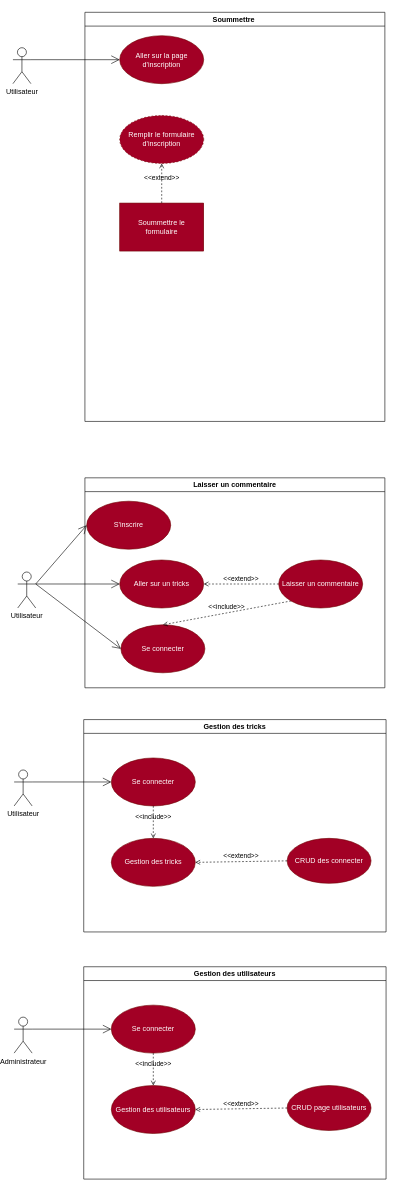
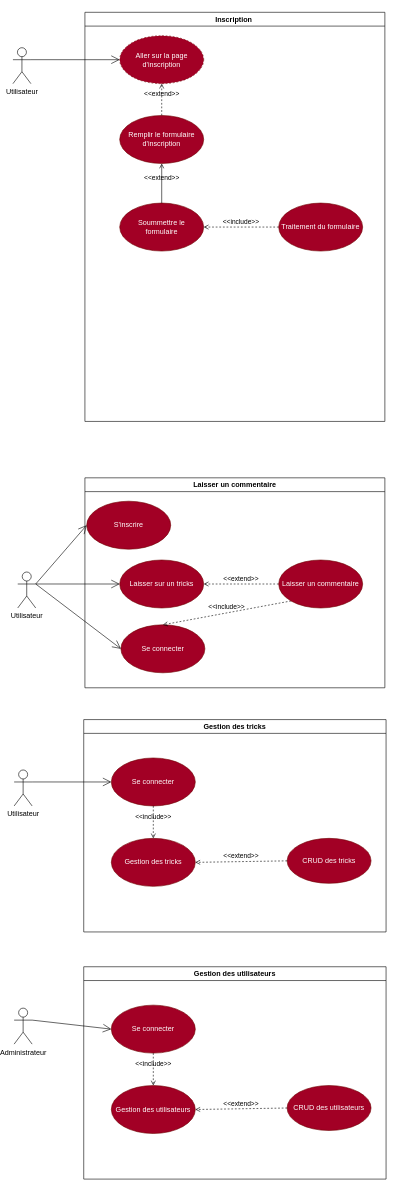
  <mxCell id="0" />
  <mxCell id="1" parent="0" />
  <mxCell id="2" value="Utilisateur" style="shape=umlActor;verticalLabelPosition=bottom;verticalAlign=top;html=1;" parent="1" vertex="1"><mxGeometry x="28" y="953" width="30" height="60" as="geometry" /></mxCell>
  <mxCell id="3" value="Laisser un commentaire" style="swimlane;whiteSpace=wrap;html=1;" parent="1" vertex="1"><mxGeometry x="140" y="796" width="500" height="350" as="geometry"><mxRectangle x="140" y="-50" width="190" height="30" as="alternateBounds" /></mxGeometry></mxCell>
  <mxCell id="4" value="Se connecter" style="ellipse;whiteSpace=wrap;html=1;fillColor=#a20025;fontColor=#ffffff;strokeColor=#6F0000;" parent="3" vertex="1"><mxGeometry x="60" y="245" width="140" height="80" as="geometry" /></mxCell>
  <mxCell id="5" value="&amp;lt;&amp;lt;extend&amp;gt;&amp;gt;" style="html=1;verticalAlign=bottom;labelBackgroundColor=none;endArrow=open;endFill=0;dashed=1;rounded=0;entryX=1;entryY=0.5;entryDx=0;entryDy=0;exitX=0;exitY=0.5;exitDx=0;exitDy=0;" parent="3" source="9" target="7" edge="1"><mxGeometry width="160" relative="1" as="geometry"><mxPoint x="128" y="461" as="sourcePoint" /><mxPoint x="132" y="438" as="targetPoint" /></mxGeometry></mxCell>
  <mxCell id="6" value="S'inscrire" style="ellipse;whiteSpace=wrap;html=1;fillColor=#a20025;fontColor=#ffffff;strokeColor=#6F0000;" parent="3" vertex="1"><mxGeometry x="3" y="39" width="140" height="80" as="geometry" /></mxCell>
- <mxCell id="7" value="Aller sur un tricks" style="ellipse;whiteSpace=wrap;html=1;fillColor=#a20025;fontColor=#ffffff;strokeColor=#6F0000;" parent="3" vertex="1"><mxGeometry x="58" y="137" width="140" height="80" as="geometry" /></mxCell>
+ <mxCell id="7" value="Laisser sur un tricks" style="ellipse;whiteSpace=wrap;html=1;fillColor=#a20025;fontColor=#ffffff;strokeColor=#6F0000;" parent="3" vertex="1"><mxGeometry x="58" y="137" width="140" height="80" as="geometry" /></mxCell>
  <mxCell id="8" value="&amp;lt;&amp;lt;include&amp;gt;&amp;gt;" style="html=1;verticalAlign=bottom;labelBackgroundColor=none;endArrow=open;endFill=0;dashed=1;rounded=0;exitX=0;exitY=1;exitDx=0;exitDy=0;entryX=0.5;entryY=0;entryDx=0;entryDy=0;" parent="3" source="9" target="4" edge="1"><mxGeometry width="160" relative="1" as="geometry"><mxPoint x="210" y="204.5" as="sourcePoint" /><mxPoint x="353" y="119" as="targetPoint" /><mxPoint as="offset" /></mxGeometry></mxCell>
  <mxCell id="9" value="Laisser un commentaire" style="ellipse;whiteSpace=wrap;html=1;fillColor=#a20025;fontColor=#ffffff;strokeColor=#6F0000;" parent="3" vertex="1"><mxGeometry x="323" y="137" width="140" height="80" as="geometry" /></mxCell>
  <mxCell id="10" value="" style="endArrow=open;endFill=1;endSize=12;html=1;rounded=0;entryX=0;entryY=0.5;entryDx=0;entryDy=0;exitX=1;exitY=0.333;exitDx=0;exitDy=0;exitPerimeter=0;" parent="1" source="2" target="4" edge="1"><mxGeometry width="160" relative="1" as="geometry"><mxPoint x="100" y="1146" as="sourcePoint" /><mxPoint x="210" y="996" as="targetPoint" /></mxGeometry></mxCell>
  <mxCell id="11" value="" style="endArrow=open;endFill=1;endSize=12;html=1;rounded=0;entryX=0;entryY=0.5;entryDx=0;entryDy=0;exitX=1;exitY=0.333;exitDx=0;exitDy=0;exitPerimeter=0;" parent="1" source="2" target="6" edge="1"><mxGeometry width="160" relative="1" as="geometry"><mxPoint x="140" y="976" as="sourcePoint" /><mxPoint x="260" y="1046" as="targetPoint" /></mxGeometry></mxCell>
  <mxCell id="12" value="" style="endArrow=open;endFill=1;endSize=12;html=1;rounded=0;entryX=0;entryY=0.5;entryDx=0;entryDy=0;exitX=1;exitY=0.333;exitDx=0;exitDy=0;exitPerimeter=0;" parent="1" source="2" target="7" edge="1"><mxGeometry width="160" relative="1" as="geometry"><mxPoint x="-59.5" y="1126" as="sourcePoint" /><mxPoint x="89.5" y="1248" as="targetPoint" /></mxGeometry></mxCell>
  <mxCell id="13" value="Utilisateur" style="shape=umlActor;verticalLabelPosition=bottom;verticalAlign=top;html=1;" parent="1" vertex="1"><mxGeometry x="22" y="1283" width="30" height="60" as="geometry" /></mxCell>
  <mxCell id="14" value="" style="endArrow=open;endFill=1;endSize=12;html=1;rounded=0;exitX=1;exitY=0.333;exitDx=0;exitDy=0;exitPerimeter=0;entryX=0;entryY=0.5;entryDx=0;entryDy=0;" parent="1" source="13" target="17" edge="1"><mxGeometry width="160" relative="1" as="geometry"><mxPoint x="345" y="1629" as="sourcePoint" /><mxPoint x="445" y="1629" as="targetPoint" /></mxGeometry></mxCell>
  <mxCell id="15" value="Gestion des tricks" style="swimlane;whiteSpace=wrap;html=1;" parent="1" vertex="1"><mxGeometry x="138" y="1199" width="504" height="354" as="geometry"><mxRectangle x="140" y="-50" width="190" height="30" as="alternateBounds" /></mxGeometry></mxCell>
  <mxCell id="16" value="Gestion des tricks" style="ellipse;whiteSpace=wrap;html=1;fillColor=#a20025;fontColor=#ffffff;strokeColor=#6F0000;" parent="15" vertex="1"><mxGeometry x="46" y="198" width="140" height="80" as="geometry" /></mxCell>
  <mxCell id="17" value="Se connecter" style="ellipse;whiteSpace=wrap;html=1;fillColor=#a20025;fontColor=#ffffff;strokeColor=#6F0000;" parent="15" vertex="1"><mxGeometry x="46" y="64" width="140" height="80" as="geometry" /></mxCell>
- <mxCell id="18" value="CRUD des connecter" style="ellipse;whiteSpace=wrap;html=1;fillColor=#a20025;fontColor=#ffffff;strokeColor=#6F0000;" parent="15" vertex="1"><mxGeometry x="339" y="198" width="140" height="75" as="geometry" /></mxCell>
+ <mxCell id="18" value="CRUD des tricks" style="ellipse;whiteSpace=wrap;html=1;fillColor=#a20025;fontColor=#ffffff;strokeColor=#6F0000;" parent="15" vertex="1"><mxGeometry x="339" y="198" width="140" height="75" as="geometry" /></mxCell>
  <mxCell id="19" value="&amp;lt;&amp;lt;include&amp;gt;&amp;gt;" style="html=1;verticalAlign=bottom;labelBackgroundColor=none;endArrow=open;endFill=0;dashed=1;rounded=0;exitX=0.5;exitY=1;exitDx=0;exitDy=0;entryX=0.5;entryY=0;entryDx=0;entryDy=0;" parent="15" source="17" target="16" edge="1"><mxGeometry width="160" relative="1" as="geometry"><mxPoint x="200" y="439.5" as="sourcePoint" /><mxPoint x="360" y="439.5" as="targetPoint" /><Array as="points" /></mxGeometry></mxCell>
  <mxCell id="20" value="&amp;lt;&amp;lt;extend&amp;gt;&amp;gt;" style="html=1;verticalAlign=bottom;labelBackgroundColor=none;endArrow=open;endFill=0;dashed=1;rounded=0;exitX=0;exitY=0.5;exitDx=0;exitDy=0;entryX=1;entryY=0.5;entryDx=0;entryDy=0;" parent="15" source="18" target="16" edge="1"><mxGeometry width="160" relative="1" as="geometry"><mxPoint x="200" y="230" as="sourcePoint" /><mxPoint x="360" y="230" as="targetPoint" /></mxGeometry></mxCell>
  <mxCell id="21" value="Utilisateur" style="shape=umlActor;verticalLabelPosition=bottom;verticalAlign=top;html=1;" parent="1" vertex="1"><mxGeometry x="20" y="79" width="30" height="60" as="geometry" /></mxCell>
- <mxCell id="22" value="Soummettre&amp;nbsp;" style="swimlane;whiteSpace=wrap;html=1;" parent="1" vertex="1"><mxGeometry x="140" y="20" width="500" height="682" as="geometry"><mxRectangle x="140" y="-50" width="190" height="30" as="alternateBounds" /></mxGeometry></mxCell>
- <mxCell id="23" value="Aller sur la page d'inscription" style="ellipse;whiteSpace=wrap;html=1;fillColor=#a20025;fontColor=#ffffff;strokeColor=#6F0000;" parent="22" vertex="1"><mxGeometry x="58" y="39" width="140" height="80" as="geometry" /></mxCell>
- <mxCell id="24" value="Remplir le formulaire d'inscription" style="ellipse;whiteSpace=wrap;html=1;fillColor=#a20025;fontColor=#ffffff;strokeColor=#6F0000;dashed=1;" parent="22" vertex="1"><mxGeometry x="58" y="172" width="140" height="80" as="geometry" /></mxCell>
- <mxCell id="26" value="Soummettre le &lt;br&gt;formulaire" style="whiteSpace=wrap;html=1;fillColor=#a20025;fontColor=#ffffff;strokeColor=#6F0000;rounded=0;" parent="22" vertex="1"><mxGeometry x="58" y="318" width="140" height="80" as="geometry" /></mxCell>
- <mxCell id="27" value="&amp;lt;&amp;lt;extend&amp;gt;&amp;gt;" style="html=1;verticalAlign=bottom;labelBackgroundColor=none;endArrow=open;endFill=0;dashed=1;rounded=0;entryX=0.5;entryY=1;entryDx=0;entryDy=0;exitX=0.5;exitY=0;exitDx=0;exitDy=0;" parent="22" source="26" target="24" edge="1"><mxGeometry width="160" relative="1" as="geometry"><mxPoint x="344" y="241" as="sourcePoint" /><mxPoint x="128" y="265" as="targetPoint" /></mxGeometry></mxCell>
+ <mxCell id="22" value="Inscription&amp;nbsp;" style="swimlane;whiteSpace=wrap;html=1;" parent="1" vertex="1"><mxGeometry x="140" y="20" width="500" height="682" as="geometry"><mxRectangle x="140" y="-50" width="190" height="30" as="alternateBounds" /></mxGeometry></mxCell>
+ <mxCell id="23" value="Aller sur la page d'inscription" style="ellipse;whiteSpace=wrap;html=1;fillColor=#a20025;fontColor=#ffffff;strokeColor=#6F0000;dashed=1;" parent="22" vertex="1"><mxGeometry x="58" y="39" width="140" height="80" as="geometry" /></mxCell>
+ <mxCell id="24" value="Remplir le formulaire d'inscription" style="ellipse;whiteSpace=wrap;html=1;fillColor=#a20025;fontColor=#ffffff;strokeColor=#6F0000;" parent="22" vertex="1"><mxGeometry x="58" y="172" width="140" height="80" as="geometry" /></mxCell>
+ <mxCell id="25" value="&amp;lt;&amp;lt;extend&amp;gt;&amp;gt;" style="html=1;verticalAlign=bottom;labelBackgroundColor=none;endArrow=open;endFill=0;dashed=1;rounded=0;entryX=0.5;entryY=1;entryDx=0;entryDy=0;exitX=0.5;exitY=0;exitDx=0;exitDy=0;" parent="22" source="24" target="23" edge="1"><mxGeometry width="160" relative="1" as="geometry"><mxPoint x="344" y="95" as="sourcePoint" /><mxPoint x="219" y="95" as="targetPoint" /></mxGeometry></mxCell>
+ <mxCell id="26" value="Soummettre le &lt;br&gt;formulaire" style="ellipse;whiteSpace=wrap;html=1;fillColor=#a20025;fontColor=#ffffff;strokeColor=#6F0000;" parent="22" vertex="1"><mxGeometry x="58" y="318" width="140" height="80" as="geometry" /></mxCell>
+ <mxCell id="27" value="&amp;lt;&amp;lt;extend&amp;gt;&amp;gt;" style="html=1;verticalAlign=bottom;labelBackgroundColor=none;endArrow=open;endFill=0;dashed=0;rounded=0;entryX=0.5;entryY=1;entryDx=0;entryDy=0;exitX=0.5;exitY=0;exitDx=0;exitDy=0;" parent="22" source="26" target="24" edge="1"><mxGeometry width="160" relative="1" as="geometry"><mxPoint x="344" y="241" as="sourcePoint" /><mxPoint x="128" y="265" as="targetPoint" /></mxGeometry></mxCell>
+ <mxCell id="28" value="&amp;lt;&amp;lt;include&amp;gt;&amp;gt;" style="html=1;verticalAlign=bottom;labelBackgroundColor=none;endArrow=open;endFill=0;dashed=1;rounded=0;entryX=1;entryY=0.5;entryDx=0;entryDy=0;exitX=0;exitY=0.5;exitDx=0;exitDy=0;" parent="22" source="29" target="26" edge="1"><mxGeometry width="160" relative="1" as="geometry"><mxPoint x="363" y="342" as="sourcePoint" /><mxPoint x="221.0" y="349.0" as="targetPoint" /><mxPoint as="offset" /></mxGeometry></mxCell>
+ <mxCell id="29" value="Traitement du formulaire" style="ellipse;whiteSpace=wrap;html=1;fillColor=#a20025;fontColor=#ffffff;strokeColor=#6F0000;" parent="22" vertex="1"><mxGeometry x="323" y="318" width="140" height="80" as="geometry" /></mxCell>
  <mxCell id="30" value="" style="endArrow=open;endFill=1;endSize=12;html=1;rounded=0;entryX=0;entryY=0.5;entryDx=0;entryDy=0;exitX=1;exitY=0.333;exitDx=0;exitDy=0;exitPerimeter=0;" parent="1" source="21" target="23" edge="1"><mxGeometry width="160" relative="1" as="geometry"><mxPoint x="140" y="200" as="sourcePoint" /><mxPoint x="260" y="270" as="targetPoint" /></mxGeometry></mxCell>
- <mxCell id="31" value="Administrateur" style="shape=umlActor;verticalLabelPosition=bottom;verticalAlign=top;html=1;" parent="1" vertex="1"><mxGeometry x="22" y="1695" width="30" height="60" as="geometry" /></mxCell>
+ <mxCell id="31" value="Administrateur" style="shape=umlActor;verticalLabelPosition=bottom;verticalAlign=top;html=1;" parent="1" vertex="1"><mxGeometry x="22" y="1680" width="30" height="60" as="geometry" /></mxCell>
  <mxCell id="32" value="" style="endArrow=open;endFill=1;endSize=12;html=1;rounded=0;exitX=1;exitY=0.333;exitDx=0;exitDy=0;exitPerimeter=0;entryX=0;entryY=0.5;entryDx=0;entryDy=0;" parent="1" source="31" target="35" edge="1"><mxGeometry width="160" relative="1" as="geometry"><mxPoint x="345" y="2041" as="sourcePoint" /><mxPoint x="445" y="2041" as="targetPoint" /></mxGeometry></mxCell>
  <mxCell id="33" value="Gestion des utilisateurs" style="swimlane;whiteSpace=wrap;html=1;" parent="1" vertex="1"><mxGeometry x="138" y="1611" width="504" height="354" as="geometry"><mxRectangle x="140" y="-50" width="190" height="30" as="alternateBounds" /></mxGeometry></mxCell>
  <mxCell id="34" value="Gestion des utilisateurs" style="ellipse;whiteSpace=wrap;html=1;fillColor=#a20025;fontColor=#ffffff;strokeColor=#6F0000;" parent="33" vertex="1"><mxGeometry x="46" y="198" width="140" height="80" as="geometry" /></mxCell>
  <mxCell id="35" value="Se connecter" style="ellipse;whiteSpace=wrap;html=1;fillColor=#a20025;fontColor=#ffffff;strokeColor=#6F0000;" parent="33" vertex="1"><mxGeometry x="46" y="64" width="140" height="80" as="geometry" /></mxCell>
- <mxCell id="36" value="CRUD page utilisateurs" style="ellipse;whiteSpace=wrap;html=1;fillColor=#a20025;fontColor=#ffffff;strokeColor=#6F0000;" parent="33" vertex="1"><mxGeometry x="339" y="198" width="140" height="75" as="geometry" /></mxCell>
+ <mxCell id="36" value="CRUD des utilisateurs" style="ellipse;whiteSpace=wrap;html=1;fillColor=#a20025;fontColor=#ffffff;strokeColor=#6F0000;" parent="33" vertex="1"><mxGeometry x="339" y="198" width="140" height="75" as="geometry" /></mxCell>
  <mxCell id="37" value="&amp;lt;&amp;lt;include&amp;gt;&amp;gt;" style="html=1;verticalAlign=bottom;labelBackgroundColor=none;endArrow=open;endFill=0;dashed=1;rounded=0;exitX=0.5;exitY=1;exitDx=0;exitDy=0;entryX=0.5;entryY=0;entryDx=0;entryDy=0;" parent="33" source="35" target="34" edge="1"><mxGeometry width="160" relative="1" as="geometry"><mxPoint x="200" y="439.5" as="sourcePoint" /><mxPoint x="360" y="439.5" as="targetPoint" /><Array as="points" /></mxGeometry></mxCell>
  <mxCell id="38" value="&amp;lt;&amp;lt;extend&amp;gt;&amp;gt;" style="html=1;verticalAlign=bottom;labelBackgroundColor=none;endArrow=open;endFill=0;dashed=1;rounded=0;exitX=0;exitY=0.5;exitDx=0;exitDy=0;entryX=1;entryY=0.5;entryDx=0;entryDy=0;" parent="33" source="36" target="34" edge="1"><mxGeometry width="160" relative="1" as="geometry"><mxPoint x="200" y="230" as="sourcePoint" /><mxPoint x="360" y="230" as="targetPoint" /></mxGeometry></mxCell>
